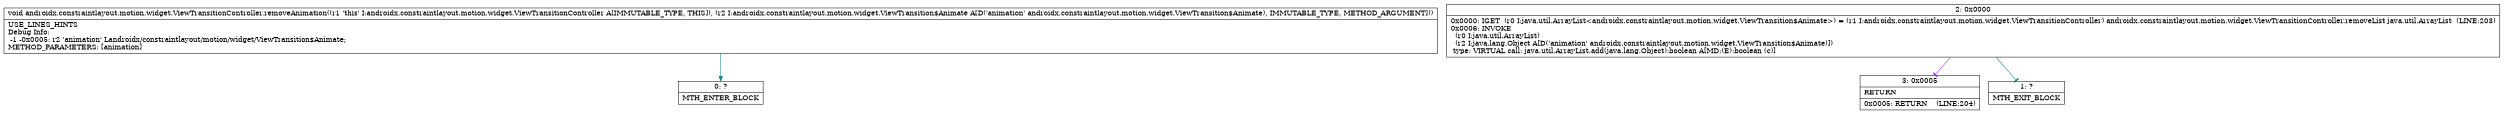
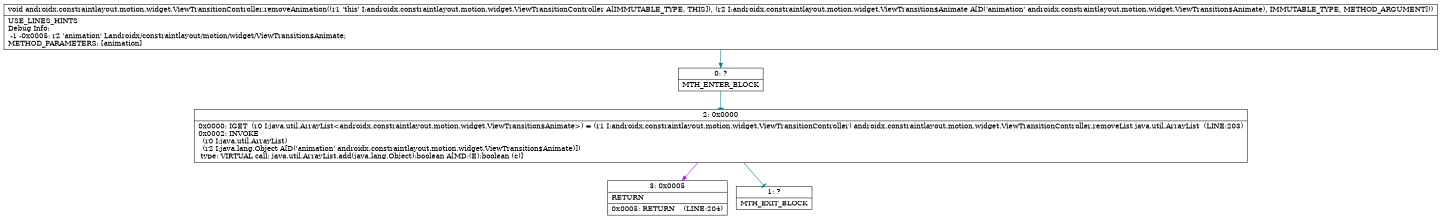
  digraph {
    node [shape=record]
    edge [arrowhead=tee color=teal]
    n1 [label="{0\:\ ?|MTH_ENTER_BLOCK\l}"]
-   n2 [label="{2\:\ 0x0000|0x0000: IGET  (r0 I:java.util.ArrayList\<androidx.constraintlayout.motion.widget.ViewTransition$Animate\>) = (r1 I:androidx.constraintlayout.motion.widget.ViewTransitionController) androidx.constraintlayout.motion.widget.ViewTransitionController.removeList java.util.ArrayList  (LINE:203)\l0x0006: INVOKE  \l  (r0 I:java.util.ArrayList)\l  (r2 I:java.lang.Object A[D('animation' androidx.constraintlayout.motion.widget.ViewTransition$Animate)])\l type: VIRTUAL call: java.util.ArrayList.add(java.lang.Object):boolean A[MD:(E):boolean (c)]\l}"]
+   n2 [label="{2\:\ 0x0000|0x0000: IGET  (r0 I:java.util.ArrayList\<androidx.constraintlayout.motion.widget.ViewTransition$Animate\>) = (r1 I:androidx.constraintlayout.motion.widget.ViewTransitionController) androidx.constraintlayout.motion.widget.ViewTransitionController.removeList java.util.ArrayList  (LINE:203)\l0x0002: INVOKE  \l  (r0 I:java.util.ArrayList)\l  (r2 I:java.lang.Object A[D('animation' androidx.constraintlayout.motion.widget.ViewTransition$Animate)])\l type: VIRTUAL call: java.util.ArrayList.add(java.lang.Object):boolean A[MD:(E):boolean (c)]\l}"]
    n3 [label="{3\:\ 0x0005|RETURN\l|0x0005: RETURN    (LINE:204)\l}"]
    n4 [label="{1\:\ ?|MTH_EXIT_BLOCK\l}"]
    n5 [label="{void androidx.constraintlayout.motion.widget.ViewTransitionController.removeAnimation((r1 'this' I:androidx.constraintlayout.motion.widget.ViewTransitionController A[IMMUTABLE_TYPE, THIS]), (r2 I:androidx.constraintlayout.motion.widget.ViewTransition$Animate A[D('animation' androidx.constraintlayout.motion.widget.ViewTransition$Animate), IMMUTABLE_TYPE, METHOD_ARGUMENT]))  | USE_LINES_HINTS\lDebug Info:\l  \-1 \-0x0005: r2 'animation' Landroidx\/constraintlayout\/motion\/widget\/ViewTransition$Animate;\lMETHOD_PARAMETERS: [animation]\l}"]
-   n2 -> n3 [color=purple]
+   n1 -> n2
+   n2 -> n3 [arrowhead=normal color=purple]
    n2 -> n4
    n5 -> n1 [arrowhead=normal]
  }
